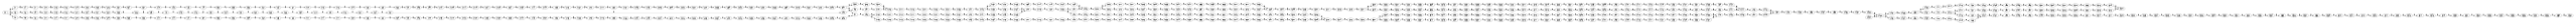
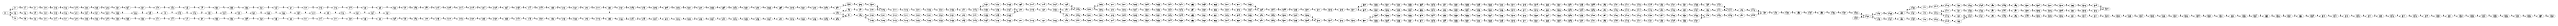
  strict digraph {
    rankdir=LR
    S0
    S1
    S2
    S3
    S4
    S5
    S6
    S7
    S8
    S9
    S10
    S11
    S12
    S13
    S14
    S15
    S16
    S17
    S18
    S19
    S20
    S21
    S22
    S23
    S24
    S25
    S26
    S27
    S28
    S29
    S30
    S31
    S32
    S33
    S34
    S35
    S36
    S37
    S38
    S39
    S40
    S41
    S42
    S43
    S44
    S45
    S46
    S47
    S48
    S49
    S50
    S51
    S52
    S53
    S54
    S55
    S56
    S57
    S58
    S59
    S60
    S61
    S62
    S63
    S64
    S65
    S66
    S67
    S68
    S69
    S70
    S71
    S72
    S73
    S74
    S75
    S76
    S77
    S78
    S79
    S80
    S81
    S82
    S83
    S84
    S85
    S86
    S87
    S88
    S89
    S90
    S91
    S92
    S93
    S94
    S95
    S96
    S97
    S98
    S99
    S100
    S101
    S102
    S103
    S104
    S105
    S106
    S107
    S108
    S109
    S110
    S111
    S112
    S113
    S114
    S115
    S116
    S117
    S118
    S119
    S120
    S121
    S122
    S123
    S124
    S125
    S126
    S127
    S128
    S129
    S130
    S131
    S132
    S133
    S134
    S135
    S136
    S137
    S138
    S139
    S140
    S141
    S142
    S143
    S144
    S145
    S146
    S147
    S148
    S149
    S150
    S151
    S152
    S153
    S154
    S155
    S156
    S157
    S158
    S159
    S160
    S161
    S162
    S163
    S164
    S165
    S166
    S167
    S168
    S169
    S170
    S171
    S172
    S173
    S174
    S175
    S176
    S177
    S178
    S179
    S180
    S181
    S182
    S183
    S184
    S185
    S186
    S187
    S188
    S189
    S190
    S191
    S192
    S193
    S194
    S195
    S196
    S197
    S198
    S199
    S200
    S201
    S202
    S203
    S204
    S205
    S206
    S207
    S208
    S209
    S210
    S211
    S212
    S213
    S214
    S215
    S216
    S217
    S218
    S219
    S220
    S221
    S222
    S223
    S224
    S225
    S226
    S227
    S228
    S229
    S230
    S231
    S232
    S233
    S234
    S235
    S236
    S237
    S238
    S239
    S240
    S241
    S242
    S243
    S244
    S245
    S246
    S247
    S248
    S249
    S250
    S251
    S252
    S253
    S254
    S255
    S256
    S257
    S258
    S259
    S260
    S261
    S262
    S263
    S264
    S265
    S266
    S267
    S268
    S269
    S270
    S271
    S272
    S273
    S274
    S275
    S276
    S277
    S278
    S279
    S280
    S281
    S282
    S283
    S284
    S285
    S286
    S287
    S288
    S289
    S290
    S291
    S292
    S293
    S294
    S295
    S296
    S297
    S298
    S299
    S300
    S301
    S302
    S303
    S304
    S305
    S306
    S307
    S308
    S309
    S310
    S311
    S312
    S313
    S314
    S315
    S316
    S317
    S318
    S319
    S320
    S321
    S322
    S323
    S324
    S325
    S326
    S327
    S328
    S329
    S330
    S331
    S332
    S333
    S334
    S335
    S336
    S337
    S338
    S339
    S340
    S341
    S342
    S343
    S344
    S345
    S346
    S347
    S348
    S349
    S350
    S351
    S352
    S353
    S354
    S355
    S356
    S357
    S358
    S359
    S360
    S361
    S362
    S363
    S364
    S365
    S366
    S367
    S368
    S369
    S370
    S371
    S372
    S373
    S374
    S375
    S376
    S377
    S378
    S379
    S380
    S381
    S382
    S383
    S384
    S385
    S386
    S387
    S388
    S389
    S390
    S391
    S392
    S393
    S394
    S395
    S396
    S397
    S398
    S399
    S400
    S401
    S402
    S403
    S404
    S405
    S406
    S407
    S408
    S409
    S410
    S411
    S412
    S413
    S414
    S415
    S416
    S417
    S418
    S419
    S420
    S421
    S422
    S423
    S424
    S425
    S426
    S427
    S428
    S429
    S430
    S431
    S432
    S433
    S434
    S435
    S436
    S437
    S438
    S439
    S440
    S441
    S442
    S443
    S444
    S445
    S446
    S447
    S448
    S449
    S450
    S451
    S452
    S453
    S454
    S455
    S456
    S457
    S458
    S460
    S459
    S461
    S462
    S463
    S464
    S465
    S466
    S467
    S468
    S469
    S470
    S471
    S472
    S473
    S474
    S475
    S476
    S477
    S478
    S479
    S480
    S481
    S482
    S483
    S484
    S485
    S486
    S487
    S488
    S489
    S490
    S491
    S492
    S493
    S494
    S495
    S496
    S497
    S498
    S499
    S500
    S501
    S502
    S503
    S504
    S505
    S506
    S507
    S508
    S509
    S510
    S511
    S512
    S513
    S514
    S515
    S516
    S517
    S518
    S519
    S520
    S521
    S522
    S523
    S524
    S525
    S526
    S527
    S528
    S529
    S530
    S531
    S532
    S533
    S534
    S535
    S536
    S537
    S538
    S539
    S540
    S541
    S542
    S543
    S544
    S545
    S546
    S547
    S548
    S549
    S550
    S551
    S552
    S553
    S554
    S555
    S556
    S557
    S558
    S559
    S560
    S0 -> S1 [label=G]
    S0 -> S2 [label=G]
    S0 -> S3 [label=C]
    S1 -> S4 [label=A]
    S2 -> S5 [label=T]
    S3 -> S6 [label=C]
    S4 -> S7 [label=C]
    S5 -> S8 [label=G]
    S6 -> S9 [label=G]
    S7 -> S10 [label=A]
    S8 -> S11 [label=A]
    S9 -> S12 [label=A]
    S10 -> S13 [label=A]
    S11 -> S14 [label=T]
    S12 -> S15 [label=A]
    S13 -> S16 [label=G]
    S14 -> S17 [label=C]
    S15 -> S18 [label=A]
    S16 -> S19 [label=C]
    S17 -> S20 [label=C]
    S18 -> S21 [label=G]
    S19 -> S22 [label=C]
    S20 -> S23 [label=G]
    S21 -> S24 [label=A]
    S22 -> S25 [label=T]
    S23 -> S26 [label=A]
    S24 -> S27 [label=A]
    S25 -> S28 [label=A]
    S26 -> S29 [label=A]
    S27 -> S30 [label=G]
    S28 -> S31 [label=T]
    S29 -> S32 [label=C]
    S30 -> S33 [label=T]
    S31 -> S34 [label=C]
    S32 -> S35 [label=C]
    S33 -> S36 [label=G]
    S34 -> S37 [label=C]
    S35 -> S38 [label=G]
    S36 -> S39 [label=A]
    S37 -> S40 [label=C]
    S38 -> S41 [label=A]
    S39 -> S42 [label=C]
    S40 -> S43 [label=G]
    S41 -> S44 [label=G]
    S42 -> S45 [label=T]
    S43 -> S46 [label=T]
    S44 -> S47 [label=G]
    S45 -> S48 [label=A]
    S46 -> S49 [label=C]
    S47 -> S50 [label=G]
    S48 -> S51 [label=A]
    S49 -> S52 [label=C]
    S50 -> S53 [label=G]
    S51 -> S54 [label=A]
    S52 -> S55 [label=G]
    S53 -> S56 [label=C]
    S54 -> S57 [label=G]
    S55 -> S58 [label=G]
    S56 -> S59 [label=T]
    S57 -> S60 [label=T]
    S58 -> S61 [label=G]
    S59 -> S62 [label=G]
    S60 -> S63 [label=A]
    S61 -> S64 [label=A]
    S62 -> S65 [label=G]
    S63 -> S66 [label=T]
    S64 -> S67 [label=C]
    S65 -> S68 [label=T]
    S66 -> S69 [label=T]
    S67 -> S70 [label=G]
    S68 -> S71 [label=G]
    S69 -> S72 [label=C]
    S70 -> S73 [label=A]
    S71 -> S74 [label=A]
    S72 -> S75 [label=C]
    S73 -> S76 [label=A]
    S74 -> S77 [label=C]
    S75 -> S78 [label=C]
    S76 -> S79 [label=T]
    S77 -> S80 [label=C]
    S78 -> S81 [label=T]
    S79 -> S82 [label=A]
    S80 -> S83 [label=A]
    S81 -> S84 [label=T]
    S82 -> S85 [label=G]
    S83 -> S86 [label=G]
    S84 -> S87 [label=G]
    S85 -> S88 [label=T]
    S86 -> S89 [label=G]
    S87 -> S90 [label=T]
    S88 -> S91 [label=G]
    S89 -> S92 [label=T]
    S90 -> S93 [label=C]
-   S297 -> S94 [label=T]
+   S90 -> S94 [label=T]
    S91 -> S95 [label=A]
    S92 -> S96 [label=C]
    S93 -> S97 [label=C]
    S94 -> S98 [label=T]
    S95 -> S99 [label=G]
    S96 -> S100 [label=G]
    S97 -> S101 [label=G]
    S98 -> S102 [label=G]
    S98 -> S103 [label=A]
    S99 -> S104 [label=A]
    S100 -> S105 [label=T]
    S101 -> S106 [label=A]
    S102 -> S107 [label=A]
    S103 -> S108 [label=C]
    S104 -> S109 [label=G]
    S105 -> S110 [label=T]
    S106 -> S111 [label=C]
    S107 -> S112 [label=C]
    S108 -> S113 [label=T]
    S109 -> S114 [label=G]
    S110 -> S115 [label=T]
    S111 -> S116 [label=G]
    S112 -> S117 [label=G]
    S113 -> S118 [label=G]
    S114 -> S119 [label=T]
    S115 -> S120 [label=C]
    S116 -> S121 [label=G]
    S117 -> S122 [label=G]
    S118 -> S123 [label=G]
    S119 -> S124 [label=A]
    S120 -> S125 [label=C]
    S121 -> S126 [label=T]
    S122 -> S127 [label=C]
    S123 -> S128 [label=T]
    S124 -> S129 [label=C]
    S125 -> S130 [label=C]
    S126 -> S131 [label=G]
    S127 -> S132 [label=G]
    S128 -> S133 [label=G]
    S129 -> S134 [label=C]
    S130 -> S135 [label=T]
    S131 -> S136 [label=A]
    S132 -> S137 [label=A]
    S133 -> S138 [label=T]
    S134 -> S139 [label=C]
    S135 -> S140 [label=T]
    S136 -> S141 [label=A]
    S137 -> S142 [label=A]
    S138 -> S143 [label=C]
    S139 -> S144 [label=G]
    S140 -> S145 [label=T]
    S141 -> S146 [label=A]
    S142 -> S147 [label=A]
    S143 -> S148 [label=A]
    S144 -> S149 [label=A]
    S145 -> S150 [label=C]
    S146 -> S151 [label=C]
    S146 -> S152 [label=A]
    S147 -> S153 [label=A]
    S148 -> S154 [label=A]
    S149 -> S155 [label=G]
    S150 -> S156 [label=C]
    S151 -> S157 [label=C]
    S152 -> S158 [label=C]
    S153 -> S159 [label=C]
    S154 -> S160 [label=C]
    S155 -> S161 [label=A]
    S156 -> S162 [label=T]
    S157 -> S163 [label=A]
    S158 -> S164 [label=A]
    S159 -> S165 [label=A]
    S160 -> S166 [label=G]
    S161 -> S167 [label=G]
    S162 -> S168 [label=A]
    S163 -> S169 [label=A]
    S164 -> S170 [label=A]
    S165 -> S170 [label=A]
    S166 -> S171 [label=A]
    S167 -> S172 [label=A]
    S168 -> S173 [label=T]
    S169 -> S174 [label=G]
    S170 -> S175 [label=G]
    S171 -> S176 [label=A]
    S172 -> S177 [label=A]
    S173 -> S178 [label=C]
    S174 -> S179 [label=T]
    S175 -> S180 [label=T]
    S176 -> S181 [label=T]
    S177 -> S182 [label=G]
    S178 -> S183 [label=G]
    S179 -> S184 [label=C]
    S180 -> S185 [label=C]
    S181 -> S186 [label=C]
    S182 -> S187 [label=T]
    S183 -> S188 [label=C]
    S184 -> S189 [label=G]
    S185 -> S190 [label=A]
    S185 -> S191 [label=G]
    S186 -> S192 [label=A]
    S187 -> S193 [label=A]
    S188 -> S194 [label=A]
    S189 -> S195 [label=A]
    S190 -> S196 [label=A]
    S191 -> S195 [label=A]
    S192 -> S197 [label=C]
    S193 -> S198 [label=C]
    S194 -> S199 [label=A]
    S195 -> S200 [label=A]
    S196 -> S201 [label=A]
    S197 -> S202 [label=G]
    S198 -> S203 [label=C]
    S199 -> S204 [label=C]
    S200 -> S205 [label=A]
    S200 -> S206 [label=G]
    S201 -> S207 [label=G]
    S202 -> S208 [label=G]
    S203 -> S209 [label=T]
    S204 -> S210 [label=T]
    S205 -> S211 [label=A]
    S206 -> S212 [label=A]
    S207 -> S213 [label=A]
    S208 -> S214 [label=G]
    S209 -> S215 [label=A]
    S210 -> S216 [label=C]
    S211 -> S217 [label=G]
    S212 -> S218 [label=G]
    S213 -> S219 [label=G]
    S214 -> S220 [label=G]
    S215 -> S221 [label=A]
    S216 -> S222 [label=C]
    S217 -> S223 [label=T]
    S218 -> S224 [label=C]
    S219 -> S225 [label=T]
    S220 -> S226 [label=T]
    S221 -> S227 [label=A]
    S222 -> S228 [label=A]
    S223 -> S229 [label=C]
    S224 -> S230 [label=C]
    S225 -> S231 [label=C]
    S226 -> S232 [label=C]
    S227 -> S233 [label=G]
    S228 -> S234 [label=G]
    S229 -> S235 [label=T]
    S230 -> S236 [label=G]
    S231 -> S237 [label=G]
    S232 -> S238 [label=G]
    S233 -> S239 [label=C]
    S234 -> S240 [label=T]
    S235 -> S241 [label=C]
    S236 -> S242 [label=G]
    S237 -> S243 [label=A]
    S238 -> S244 [label=T]
    S239 -> S245 [label=A]
    S240 -> S246 [label=T]
    S241 -> S247 [label=C]
    S242 -> S248 [label=C]
    S243 -> S249 [label=C]
    S244 -> S250 [label=C]
    S245 -> S251 [label=T]
    S246 -> S252 [label=T]
    S247 -> S253 [label=T]
    S248 -> S254 [label=T]
    S249 -> S255 [label=T]
    S250 -> S256 [label=T]
    S251 -> S257 [label=T]
    S252 -> S258 [label=C]
    S253 -> S259 [label=C]
    S254 -> S260 [label=C]
    S255 -> S261 [label=T]
    S256 -> S262 [label=T]
    S257 -> S263 [label=C]
    S258 -> S264 [label=C]
    S259 -> S265 [label=A]
    S260 -> S266 [label=A]
    S261 -> S267 [label=A]
    S262 -> S268 [label=G]
    S263 -> S269 [label=C]
    S264 -> S270 [label=C]
    S265 -> S271 [label=C]
    S266 -> S272 [label=C]
    S267 -> S273 [label=T]
    S268 -> S274 [label=C]
    S269 -> S275 [label=T]
    S270 -> S276 [label=C]
    S271 -> S277 [label=G]
    S272 -> S278 [label=G]
    S273 -> S279 [label=G]
    S274 -> S280 [label=G]
    S275 -> S281 [label=T]
    S276 -> S282 [label=T]
    S277 -> S283 [label=T]
    S278 -> S284 [label=T]
    S279 -> S285 [label=C]
    S280 -> S286 [label=C]
    S281 -> S287 [label=T]
    S282 -> S288 [label=T]
    S283 -> S289 [label=C]
    S284 -> S289 [label=C]
    S285 -> S290 [label=C]
    S286 -> S291 [label=C]
    S287 -> S292 [label=G]
    S288 -> S293 [label=G]
    S289 -> S294 [label=T]
    S290 -> S295 [label=C]
    S291 -> S296 [label=C]
    S292 -> S297 [label=T]
    S293 -> S298 [label=T]
    S294 -> S299 [label=A]
    S295 -> S300 [label=G]
    S296 -> S301 [label=G]
    S297 -> S302 [label=C]
    S298 -> S94 [label=T]
    S299 -> S303 [label=A]
    S300 -> S304 [label=A]
    S301 -> S305 [label=A]
    S302 -> S306 [label=C]
    S303 -> S307 [label=T]
    S304 -> S308 [label=C]
    S305 -> S309 [label=C]
    S306 -> S310 [label=G]
    S307 -> S311 [label=T]
    S308 -> S312 [label=C]
    S309 -> S312 [label=C]
    S310 -> S106 [label=A]
    S311 -> S313 [label=A]
    S312 -> S314 [label=G]
    S313 -> S315 [label=C]
    S314 -> S316 [label=T]
    S315 -> S317 [label=G]
    S316 -> S318 [label=A]
    S317 -> S319 [label=A]
    S317 -> S320 [label=G]
    S318 -> S321 [label=G]
    S319 -> S322 [label=C]
    S320 -> S323 [label=C]
    S321 -> S324 [label=T]
    S321 -> S325 [label=C]
    S322 -> S326 [label=A]
    S323 -> S327 [label=T]
    S324 -> S328 [label=A]
    S325 -> S329 [label=A]
    S326 -> S330 [label=T]
    S327 -> S331 [label=T]
    S328 -> S332 [label=T]
    S329 -> S333 [label=T]
    S330 -> S334 [label=A]
    S331 -> S335 [label=C]
    S332 -> S336 [label=C]
    S333 -> S337 [label=C]
    S334 -> S338 [label=C]
    S335 -> S339 [label=C]
    S336 -> S340 [label=C]
    S337 -> S341 [label=G]
    S338 -> S342 [label=G]
    S339 -> S343 [label=G]
    S340 -> S344 [label=A]
    S341 -> S345 [label=A]
    S342 -> S346 [label=G]
    S343 -> S347 [label=A]
    S344 -> S348 [label=G]
    S345 -> S349 [label=G]
    S346 -> S350 [label=A]
    S347 -> S351 [label=A]
    S348 -> S352 [label=A]
    S349 -> S353 [label=A]
    S350 -> S354 [label=A]
    S351 -> S355 [label=A]
    S352 -> S356 [label=A]
    S353 -> S357 [label=A]
    S354 -> S358 [label=T]
    S355 -> S359 [label=C]
    S356 -> S360 [label=C]
    S357 -> S361 [label=C]
    S358 -> S362 [label=G]
    S359 -> S363 [label=G]
    S360 -> S364 [label=G]
    S361 -> S365 [label=A]
    S362 -> S366 [label=T]
    S363 -> S367 [label=T]
    S364 -> S368 [label=C]
    S365 -> S369 [label=C]
    S366 -> S370 [label=A]
    S367 -> S371 [label=A]
    S368 -> S372 [label=C]
    S369 -> S373 [label=C]
    S370 -> S374 [label=C]
    S371 -> S375 [label=C]
    S372 -> S376 [label=C]
    S373 -> S377 [label=C]
    S374 -> S378 [label=C]
    S375 -> S379 [label=A]
    S376 -> S380 [label=G]
    S377 -> S381 [label=G]
    S378 -> S382 [label=T]
    S379 -> S383 [label=C]
    S380 -> S384 [label=C]
    S381 -> S385 [label=T]
    S382 -> S386 [label=T]
    S383 -> S387 [label=T]
    S384 -> S388 [label=T]
    S385 -> S389 [label=T]
    S386 -> S390 [label=C]
    S387 -> S391 [label=C]
    S388 -> S392 [label=C]
    S389 -> S393 [label=C]
    S390 -> S394 [label=T]
    S391 -> S395 [label=T]
    S392 -> S396 [label=C]
    S393 -> S397 [label=C]
    S394 -> S398 [label=A]
    S395 -> S399 [label=A]
    S396 -> S400 [label=A]
    S397 -> S401 [label=A]
    S398 -> S402 [label=G]
    S399 -> S403 [label=G]
    S400 -> S404 [label=G]
    S401 -> S405 [label=G]
    S402 -> S406 [label=C]
    S403 -> S407 [label=T]
    S404 -> S408 [label=C]
    S405 -> S409 [label=T]
    S406 -> S410 [label=A]
    S407 -> S411 [label=A]
    S408 -> S412 [label=A]
    S409 -> S413 [label=A]
    S410 -> S414 [label=A]
    S411 -> S415 [label=G]
    S412 -> S416 [label=G]
    S413 -> S417 [label=G]
    S414 -> S418 [label=G]
    S415 -> S419 [label=G]
    S416 -> S420 [label=G]
    S417 -> S421 [label=G]
    S418 -> S422 [label=T]
    S419 -> S423 [label=T]
    S420 -> S424 [label=T]
    S421 -> S425 [label=T]
    S422 -> S426 [label=T]
    S423 -> S427 [label=T]
    S424 -> S428 [label=C]
    S425 -> S429 [label=C]
    S426 -> S430 [label=C]
    S427 -> S431 [label=C]
    S428 -> S432 [label=C]
    S429 -> S433 [label=C]
    S430 -> S434 [label=G]
    S431 -> S435 [label=G]
    S432 -> S436 [label=G]
    S433 -> S437 [label=G]
    S434 -> S438 [label=A]
    S435 -> S439 [label=A]
    S436 -> S440 [label=A]
    S437 -> S440 [label=A]
    S438 -> S441 [label=G]
    S439 -> S442 [label=G]
    S440 -> S443 [label=G]
    S441 -> S444 [label=A]
    S442 -> S444 [label=A]
    S443 -> S445 [label=A]
    S444 -> S446 [label=C]
    S445 -> S447 [label=C]
    S446 -> S448 [label=C]
    S447 -> S449 [label=C]
    S448 -> S450 [label=A]
    S449 -> S450 [label=A]
    S450 -> S451 [label=A]
    S451 -> S452 [label=G]
    S452 -> S453 [label=A]
    S453 -> S454 [label=C]
    S454 -> S455 [label=G]
    S455 -> S456 [label=T]
    S456 -> S457 [label=C]
    S457 -> S458 [label=G]
    S458 -> S460 [label=A]
    S460 -> S461 [label=G]
    S460 -> S462 [label=A]
    S459 -> S460 [label=A]
    S461 -> S463 [label=A]
    S462 -> S464 [label=A]
    S463 -> S465 [label=G]
    S464 -> S466 [label=G]
    S465 -> S467 [label=T]
    S465 -> S468 [label=C]
    S466 -> S469 [label=T]
    S467 -> S470 [label=C]
    S468 -> S471 [label=C]
    S469 -> S472 [label=C]
    S470 -> S473 [label=A]
    S471 -> S474 [label=A]
    S472 -> S475 [label=A]
    S473 -> S476 [label=A]
    S473 -> S477 [label=T]
    S474 -> S478 [label=C]
    S475 -> S479 [label=A]
    S476 -> S480 [label=T]
    S477 -> S481 [label=T]
    S478 -> S482 [label=T]
    S479 -> S483 [label=T]
    S480 -> S484 [label=A]
    S481 -> S485 [label=A]
    S482 -> S486 [label=A]
    S483 -> S484 [label=A]
    S484 -> S487 [label=A]
    S485 -> S488 [label=C]
    S486 -> S489 [label=T]
    S487 -> S490 [label=T]
    S488 -> S491 [label=T]
    S489 -> S492 [label=T]
    S490 -> S493 [label=C]
    S491 -> S494 [label=C]
    S492 -> S495 [label=C]
    S493 -> S496 [label=A]
    S494 -> S497 [label=A]
    S495 -> S498 [label=G]
    S496 -> S499 [label=C]
    S497 -> S500 [label=C]
    S498 -> S501 [label=C]
    S499 -> S502 [label=A]
    S500 -> S503 [label=A]
    S501 -> S504 [label=A]
    S502 -> S505 [label=A]
    S503 -> S506 [label=C]
    S504 -> S507 [label=C]
    S505 -> S508 [label=T]
    S506 -> S509 [label=T]
    S507 -> S510 [label=T]
    S508 -> S511 [label=G]
    S509 -> S512 [label=G]
    S510 -> S513 [label=G]
    S511 -> S514 [label=G]
    S512 -> S515 [label=G]
    S513 -> S516 [label=G]
    S514 -> S517 [label=T]
    S515 -> S518 [label=T]
    S516 -> S519 [label=T]
    S517 -> S520 [label=A]
    S518 -> S521 [label=A]
    S519 -> S521 [label=A]
    S520 -> S522 [label=C]
    S522 -> S523 [label=C]
    S523 -> S524 [label=A]
    S524 -> S525 [label=T]
    S525 -> S526 [label=C]
    S526 -> S527 [label=A]
    S527 -> S528 [label=A]
    S528 -> S529 [label=C]
    S529 -> S530 [label=G]
    S530 -> S531 [label=G]
    S531 -> S532 [label=G]
    S532 -> S533 [label=G]
    S533 -> S534 [label=A]
    S534 -> S535 [label=A]
    S535 -> S536 [label=A]
    S536 -> S537 [label=A]
    S537 -> S538 [label=A]
    S538 -> S539 [label=G]
    S539 -> S540 [label=C]
    S540 -> S541 [label=G]
    S541 -> S542 [label=A]
    S542 -> S543 [label=C]
    S543 -> S544 [label=G]
    S544 -> S545 [label=A]
    S545 -> S546 [label=G]
    S546 -> S547 [label=T]
    S547 -> S548 [label=G]
    S548 -> S549 [label=T]
    S549 -> S550 [label=G]
    S550 -> S551 [label=G]
    S551 -> S552 [label=T]
    S552 -> S553 [label=T]
    S553 -> S554 [label=G]
    S554 -> S555 [label=T]
    S555 -> S556 [label=T]
    S556 -> S557 [label=C]
    S557 -> S558 [label=G]
    S558 -> S559 [label=T]
    S559 -> S560 [label=A]
  }
